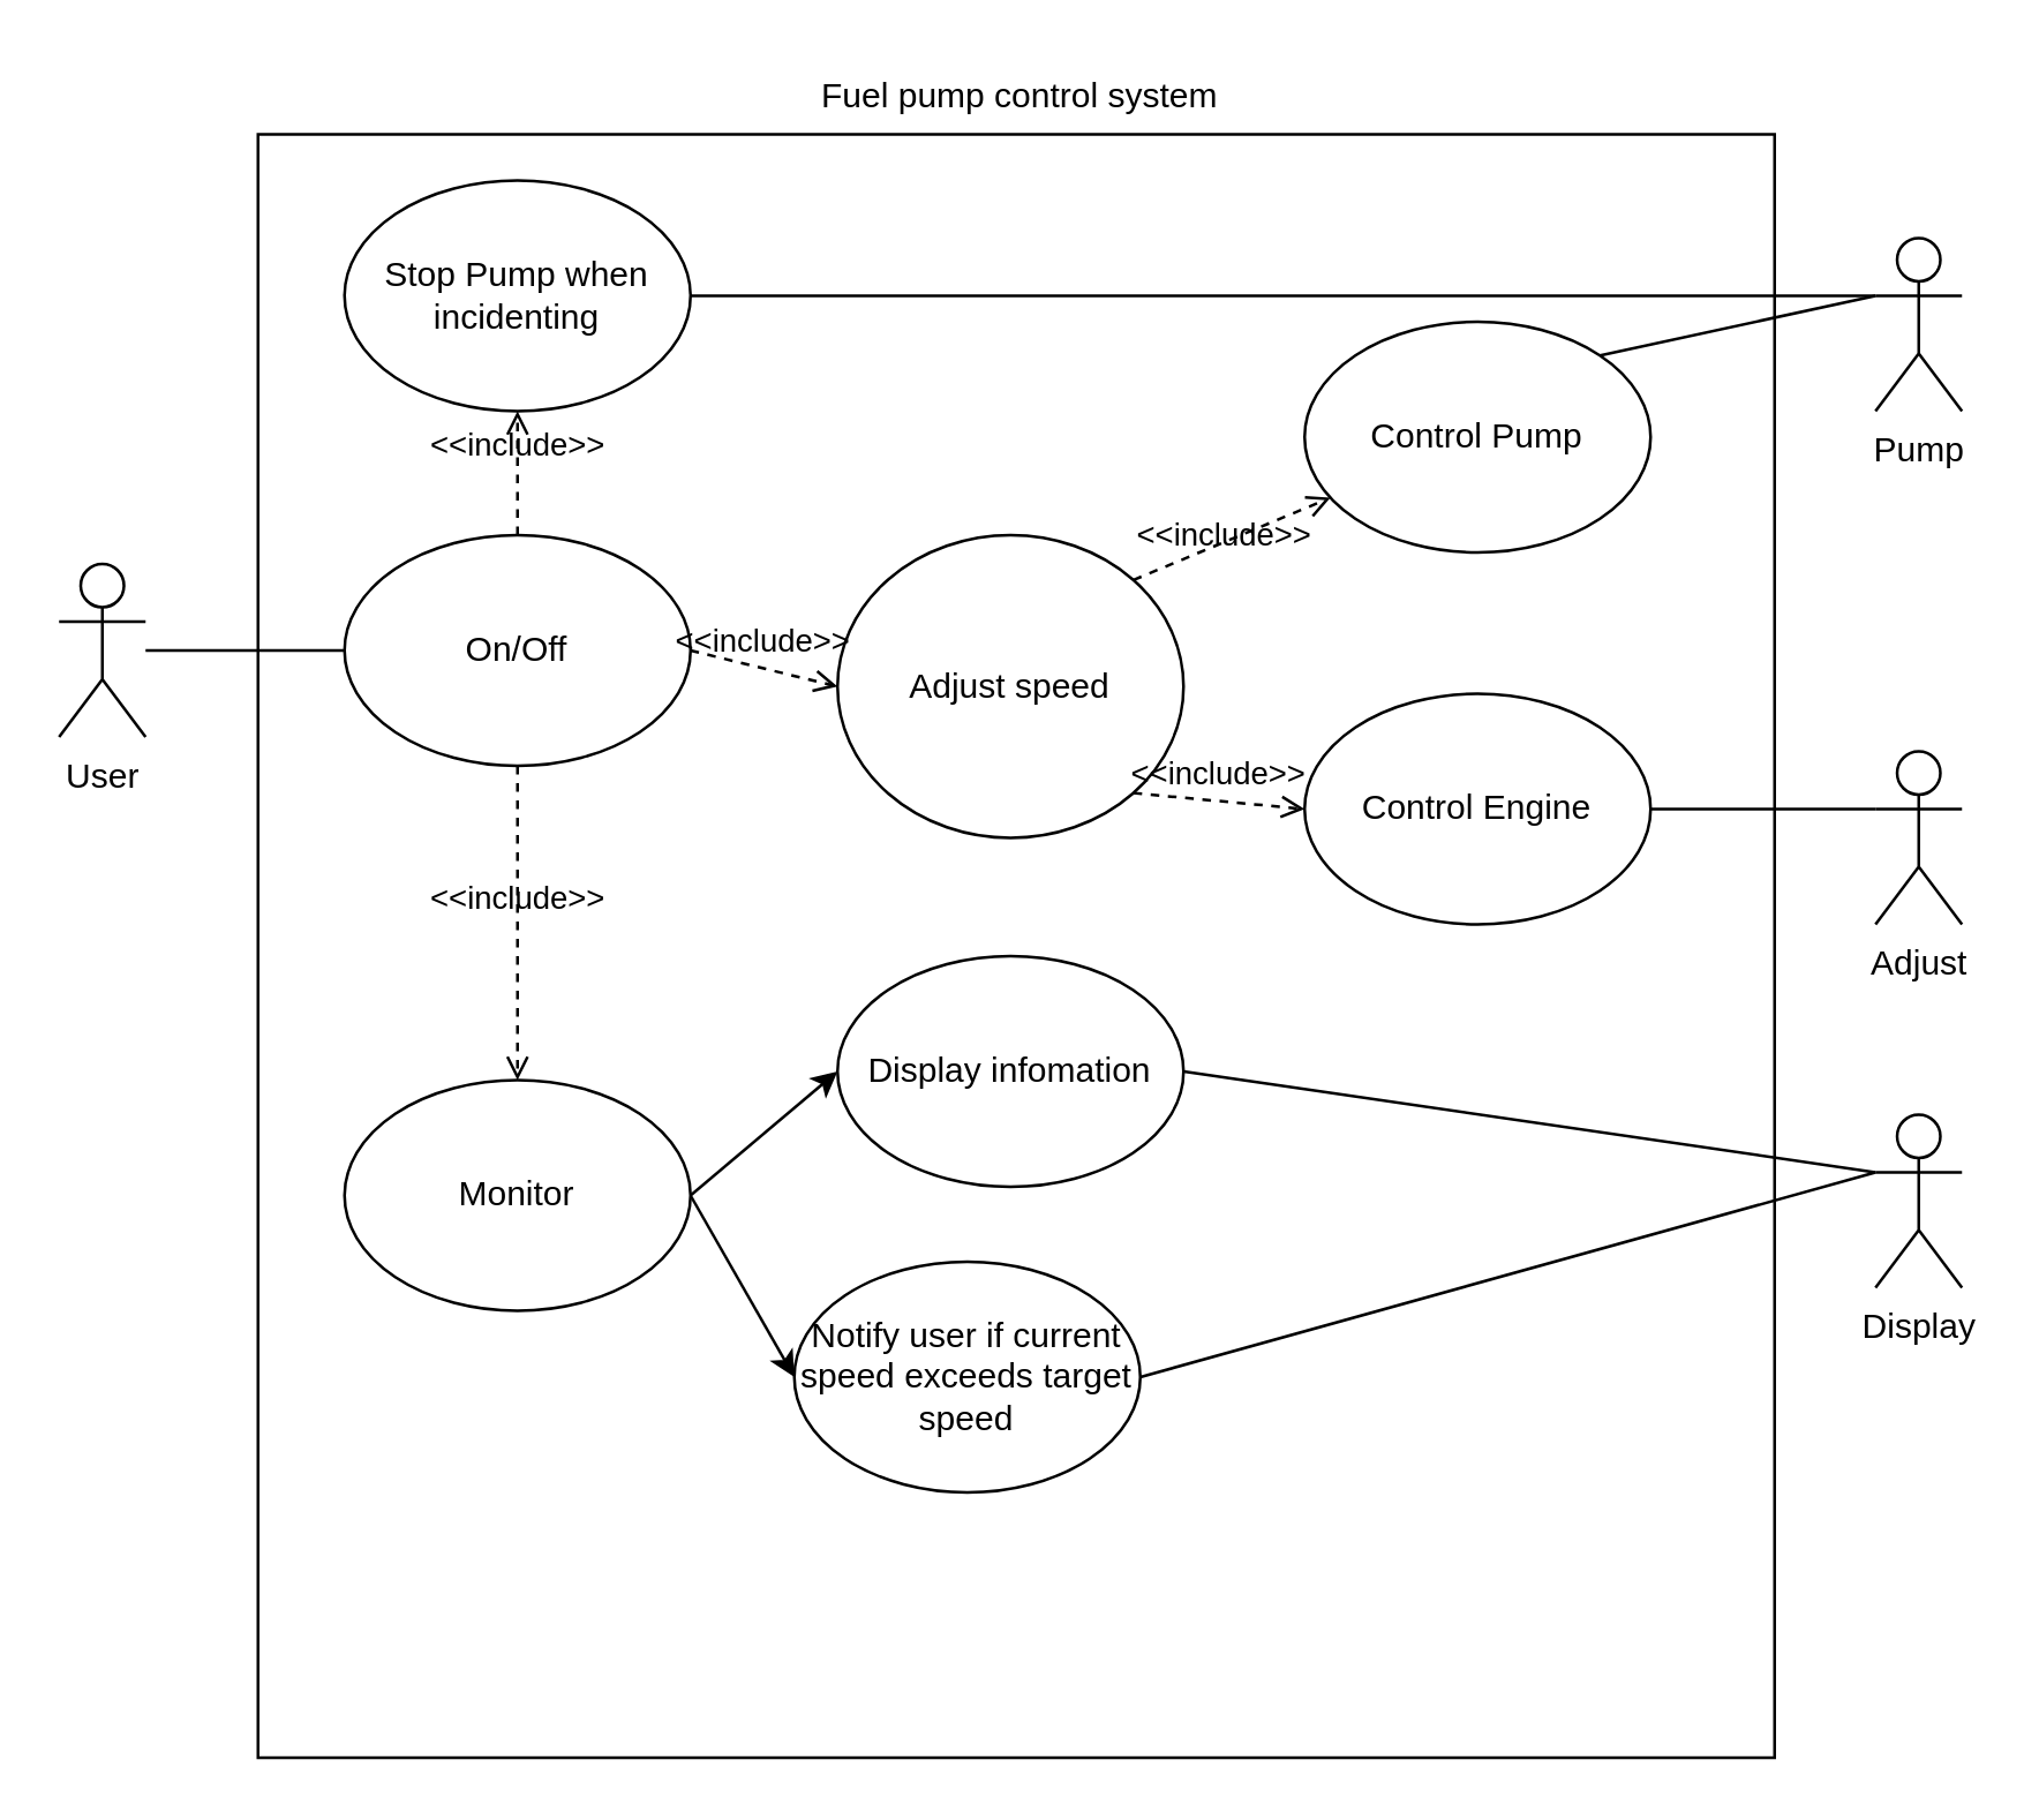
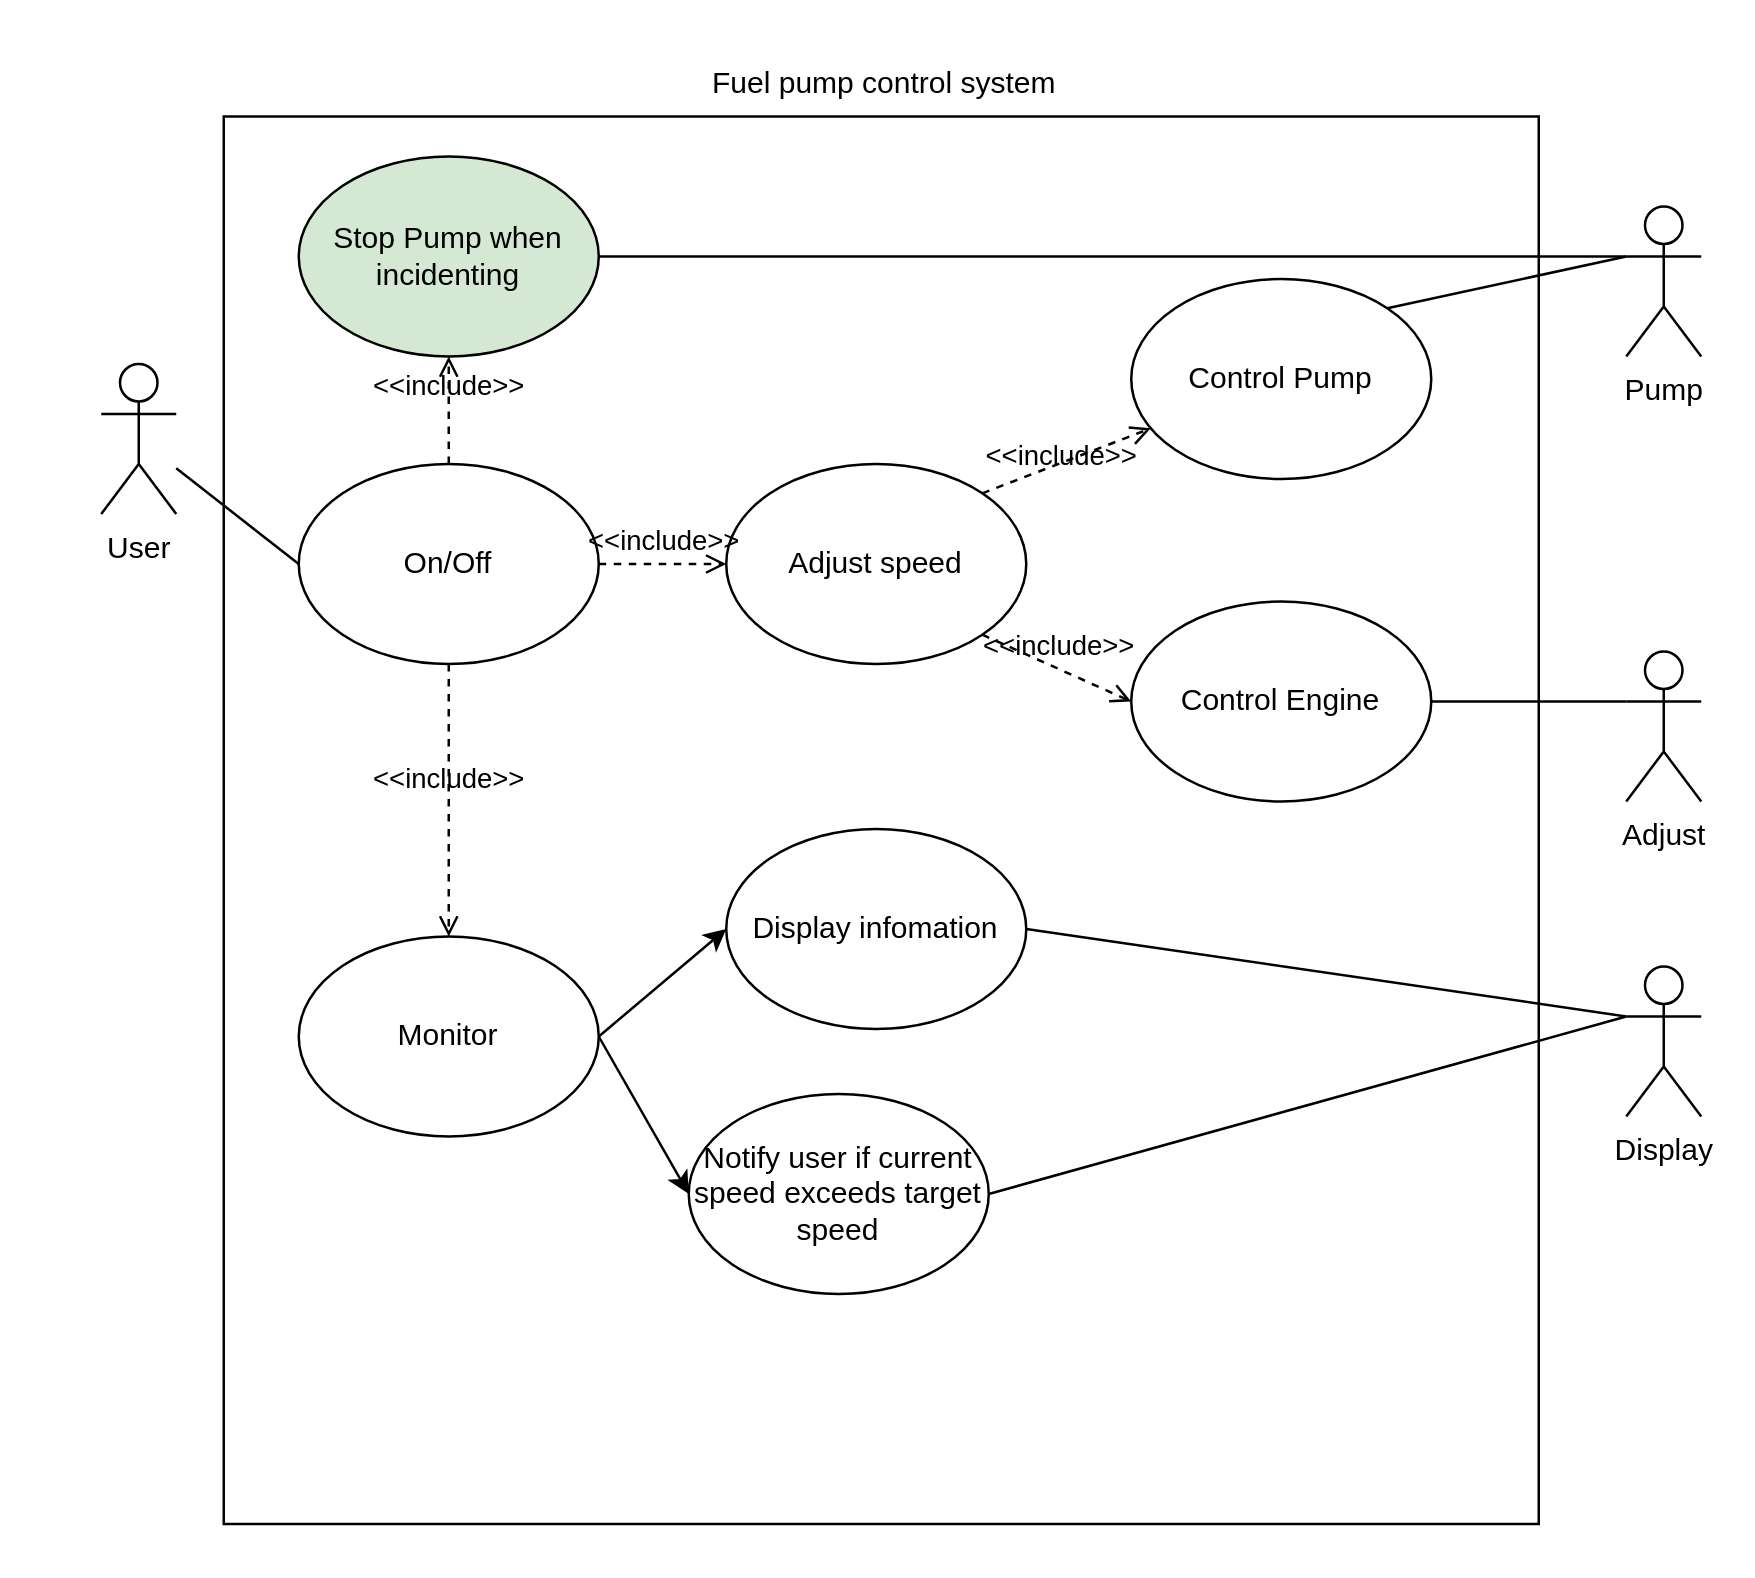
  <mxCell id="0" />
  <mxCell id="1" parent="0" />
  <mxCell id="2" value="" style="rounded=0;whiteSpace=wrap;html=1;" parent="1" vertex="1"><mxGeometry x="89" y="46" width="526" height="563" as="geometry" /></mxCell>
  <mxCell id="3" style="rounded=0;orthogonalLoop=1;jettySize=auto;html=1;entryX=0;entryY=0.5;entryDx=0;entryDy=0;endArrow=none;endFill=0;" parent="1" source="4" target="12" edge="1"><mxGeometry relative="1" as="geometry"><mxPoint x="212" y="228" as="targetPoint" /></mxGeometry></mxCell>
- <mxCell id="4" value="User" style="shape=umlActor;verticalLabelPosition=bottom;verticalAlign=top;html=1;outlineConnect=0;" parent="1" vertex="1"><mxGeometry x="20" y="195" width="30" height="60" as="geometry" /></mxCell>
+ <mxCell id="4" value="User" style="shape=umlActor;verticalLabelPosition=bottom;verticalAlign=top;html=1;outlineConnect=0;" parent="1" vertex="1"><mxGeometry x="40" y="145" width="30" height="60" as="geometry" /></mxCell>
  <mxCell id="5" value="Pump" style="shape=umlActor;verticalLabelPosition=bottom;verticalAlign=top;html=1;outlineConnect=0;" parent="1" vertex="1"><mxGeometry x="650" y="82" width="30" height="60" as="geometry" /></mxCell>
  <mxCell id="6" value="Adjust" style="shape=umlActor;verticalLabelPosition=bottom;verticalAlign=top;html=1;outlineConnect=0;" parent="1" vertex="1"><mxGeometry x="650" y="260" width="30" height="60" as="geometry" /></mxCell>
  <mxCell id="7" value="Display" style="shape=umlActor;verticalLabelPosition=bottom;verticalAlign=top;html=1;outlineConnect=0;" parent="1" vertex="1"><mxGeometry x="650" y="386" width="30" height="60" as="geometry" /></mxCell>
  <mxCell id="8" value="Fuel pump control system" style="text;html=1;align=center;verticalAlign=middle;resizable=0;points=[];autosize=1;strokeColor=none;fillColor=none;" parent="1" vertex="1"><mxGeometry x="275" y="20" width="155" height="26" as="geometry" /></mxCell>
  <mxCell id="9" style="edgeStyle=none;rounded=0;orthogonalLoop=1;jettySize=auto;html=1;entryX=0;entryY=0.5;entryDx=0;entryDy=0;exitX=1;exitY=0.5;exitDx=0;exitDy=0;" parent="1" source="11" target="15" edge="1"><mxGeometry relative="1" as="geometry" /></mxCell>
  <mxCell id="10" style="edgeStyle=none;rounded=0;orthogonalLoop=1;jettySize=auto;html=1;entryX=0;entryY=0.5;entryDx=0;entryDy=0;exitX=1;exitY=0.5;exitDx=0;exitDy=0;" parent="1" source="11" target="17" edge="1"><mxGeometry relative="1" as="geometry" /></mxCell>
  <mxCell id="11" value="Monitor" style="ellipse;whiteSpace=wrap;html=1;" parent="1" vertex="1"><mxGeometry x="119" y="374" width="120" height="80" as="geometry" /></mxCell>
  <mxCell id="12" value="On/Off" style="ellipse;whiteSpace=wrap;html=1;" parent="1" vertex="1"><mxGeometry x="119" y="185" width="120" height="80" as="geometry" /></mxCell>
- <mxCell id="13" value="&lt;div&gt;Adjust&amp;nbsp;&lt;span style=&quot;background-color: initial;&quot;&gt;speed&lt;/span&gt;&lt;/div&gt;" style="ellipse;whiteSpace=wrap;html=1;" parent="1" vertex="1"><mxGeometry x="290" y="185" width="120" height="105" as="geometry" /></mxCell>
+ <mxCell id="13" value="&lt;div&gt;Adjust&amp;nbsp;&lt;span style=&quot;background-color: initial;&quot;&gt;speed&lt;/span&gt;&lt;/div&gt;" style="ellipse;whiteSpace=wrap;html=1;" parent="1" vertex="1"><mxGeometry x="290" y="185" width="120" height="80" as="geometry" /></mxCell>
  <mxCell id="14" style="edgeStyle=none;rounded=0;orthogonalLoop=1;jettySize=auto;html=1;exitX=1;exitY=0.5;exitDx=0;exitDy=0;entryX=0;entryY=0.333;entryDx=0;entryDy=0;entryPerimeter=0;endArrow=none;endFill=0;" parent="1" source="15" target="7" edge="1"><mxGeometry relative="1" as="geometry" /></mxCell>
  <mxCell id="15" value="Display infomation" style="ellipse;whiteSpace=wrap;html=1;" parent="1" vertex="1"><mxGeometry x="290" y="331" width="120" height="80" as="geometry" /></mxCell>
  <mxCell id="16" style="edgeStyle=none;rounded=0;orthogonalLoop=1;jettySize=auto;html=1;exitX=1;exitY=0.5;exitDx=0;exitDy=0;entryX=0;entryY=0.333;entryDx=0;entryDy=0;entryPerimeter=0;endArrow=none;endFill=0;" parent="1" source="17" target="7" edge="1"><mxGeometry relative="1" as="geometry" /></mxCell>
  <mxCell id="17" value="Notify user if current speed exceeds target speed" style="ellipse;whiteSpace=wrap;html=1;" parent="1" vertex="1"><mxGeometry x="275" y="437" width="120" height="80" as="geometry" /></mxCell>
  <mxCell id="18" style="edgeStyle=none;rounded=0;orthogonalLoop=1;jettySize=auto;html=1;exitX=1;exitY=0;exitDx=0;exitDy=0;entryX=0;entryY=0.333;entryDx=0;entryDy=0;entryPerimeter=0;endArrow=none;endFill=0;" parent="1" source="19" target="5" edge="1"><mxGeometry relative="1" as="geometry" /></mxCell>
  <mxCell id="19" value="Control Pump" style="ellipse;whiteSpace=wrap;html=1;" parent="1" vertex="1"><mxGeometry x="452" y="111" width="120" height="80" as="geometry" /></mxCell>
  <mxCell id="20" style="edgeStyle=none;rounded=0;orthogonalLoop=1;jettySize=auto;html=1;exitX=1;exitY=0.5;exitDx=0;exitDy=0;entryX=0;entryY=0.333;entryDx=0;entryDy=0;entryPerimeter=0;endArrow=none;endFill=0;" parent="1" source="21" target="6" edge="1"><mxGeometry relative="1" as="geometry" /></mxCell>
  <mxCell id="21" value="Control Engine" style="ellipse;whiteSpace=wrap;html=1;" parent="1" vertex="1"><mxGeometry x="452" y="240" width="120" height="80" as="geometry" /></mxCell>
  <mxCell id="22" style="rounded=0;orthogonalLoop=1;jettySize=auto;html=1;entryX=0;entryY=0.333;entryDx=0;entryDy=0;entryPerimeter=0;endArrow=none;endFill=0;" parent="1" source="23" target="5" edge="1"><mxGeometry relative="1" as="geometry" /></mxCell>
- <mxCell id="23" value="Stop Pump when incidenting" style="ellipse;whiteSpace=wrap;html=1;" parent="1" vertex="1"><mxGeometry x="119" y="62" width="120" height="80" as="geometry" /></mxCell>
+ <mxCell id="23" value="Stop Pump when incidenting" style="ellipse;whiteSpace=wrap;html=1;fillColor=#d5e8d4;" parent="1" vertex="1"><mxGeometry x="119" y="62" width="120" height="80" as="geometry" /></mxCell>
  <mxCell id="24" value="&amp;lt;&amp;lt;include&amp;gt;&amp;gt;" style="html=1;verticalAlign=bottom;labelBackgroundColor=none;endArrow=open;endFill=0;dashed=1;rounded=0;exitX=1;exitY=0.5;exitDx=0;exitDy=0;entryX=0;entryY=0.5;entryDx=0;entryDy=0;" parent="1" source="12" target="13" edge="1"><mxGeometry width="160" relative="1" as="geometry"><mxPoint x="242" y="293" as="sourcePoint" /><mxPoint x="402" y="293" as="targetPoint" /></mxGeometry></mxCell>
  <mxCell id="25" value="&amp;lt;&amp;lt;include&amp;gt;&amp;gt;" style="html=1;verticalAlign=bottom;labelBackgroundColor=none;endArrow=open;endFill=0;dashed=1;rounded=0;exitX=0.5;exitY=1;exitDx=0;exitDy=0;" parent="1" source="12" target="11" edge="1"><mxGeometry width="160" relative="1" as="geometry"><mxPoint x="218" y="307" as="sourcePoint" /><mxPoint x="269" y="307" as="targetPoint" /></mxGeometry></mxCell>
  <mxCell id="26" value="&amp;lt;&amp;lt;include&amp;gt;&amp;gt;" style="html=1;verticalAlign=bottom;labelBackgroundColor=none;endArrow=open;endFill=0;dashed=1;rounded=0;exitX=1;exitY=0;exitDx=0;exitDy=0;" parent="1" source="13" target="19" edge="1"><mxGeometry x="-0.153" y="-6" width="160" relative="1" as="geometry"><mxPoint x="305" y="262" as="sourcePoint" /><mxPoint x="465" y="262" as="targetPoint" /><mxPoint as="offset" /></mxGeometry></mxCell>
  <mxCell id="27" value="&amp;lt;&amp;lt;include&amp;gt;&amp;gt;" style="html=1;verticalAlign=bottom;labelBackgroundColor=none;endArrow=open;endFill=0;dashed=1;rounded=0;entryX=0;entryY=0.5;entryDx=0;entryDy=0;exitX=1;exitY=1;exitDx=0;exitDy=0;" parent="1" source="13" target="21" edge="1"><mxGeometry width="160" relative="1" as="geometry"><mxPoint x="316" y="260" as="sourcePoint" /><mxPoint x="476" y="260" as="targetPoint" /></mxGeometry></mxCell>
  <mxCell id="28" value="&amp;lt;&amp;lt;include&amp;gt;&amp;gt;" style="html=1;verticalAlign=bottom;labelBackgroundColor=none;endArrow=open;endFill=0;dashed=1;rounded=0;exitX=0.5;exitY=0;exitDx=0;exitDy=0;entryX=0.5;entryY=1;entryDx=0;entryDy=0;" parent="1" source="12" target="23" edge="1"><mxGeometry width="160" relative="1" as="geometry"><mxPoint x="199" y="244" as="sourcePoint" /><mxPoint x="359" y="244" as="targetPoint" /></mxGeometry></mxCell>
